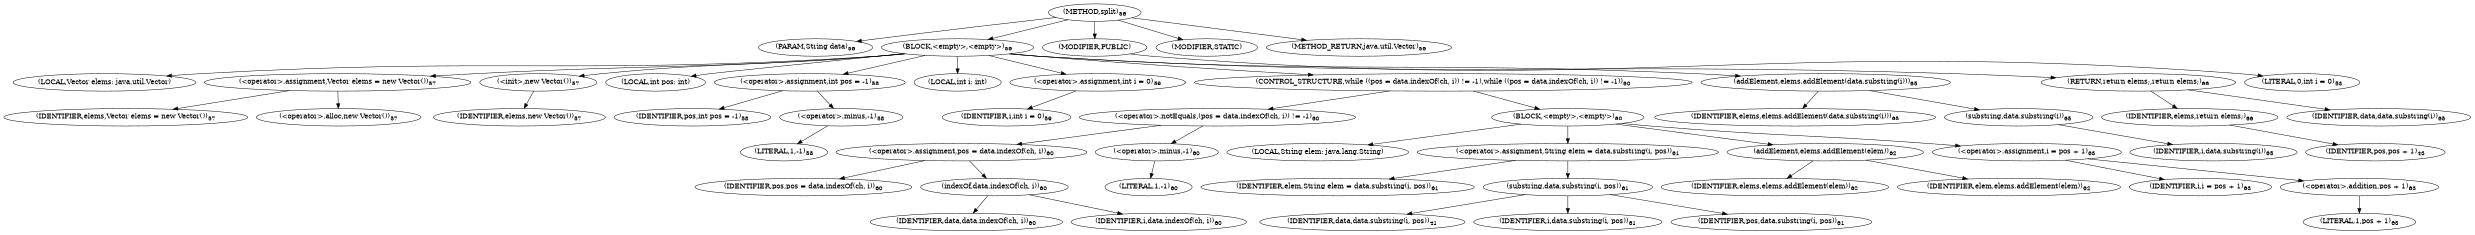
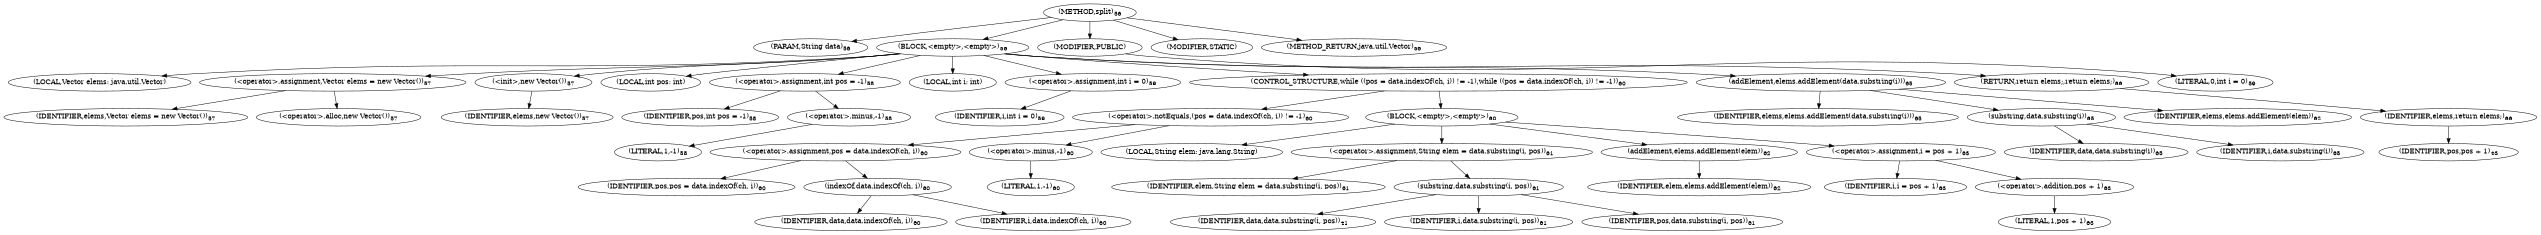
  digraph {
    n1 [label=<(METHOD,split)<SUB>56</SUB>>]
    n2 [label=<(PARAM,String data)<SUB>56</SUB>>]
    n3 [label=<(BLOCK,&lt;empty&gt;,&lt;empty&gt;)<SUB>56</SUB>>]
    n4 [label=<(MODIFIER,PUBLIC)>]
    n5 [label=<(MODIFIER,STATIC)>]
    n6 [label=<(METHOD_RETURN,java.util.Vector)<SUB>56</SUB>>]
    n7 [label=<(LOCAL,Vector elems: java.util.Vector)>]
    n8 [label=<(&lt;operator&gt;.assignment,Vector elems = new Vector())<SUB>57</SUB>>]
    n9 [label=<(&lt;init&gt;,new Vector())<SUB>57</SUB>>]
    n10 [label=<(LOCAL,int pos: int)>]
    n11 [label=<(&lt;operator&gt;.assignment,int pos = -1)<SUB>58</SUB>>]
    n12 [label=<(LOCAL,int i: int)>]
    n13 [label=<(&lt;operator&gt;.assignment,int i = 0)<SUB>59</SUB>>]
    n14 [label=<(CONTROL_STRUCTURE,while ((pos = data.indexOf(ch, i)) != -1),while ((pos = data.indexOf(ch, i)) != -1))<SUB>60</SUB>>]
    n15 [label=<(addElement,elems.addElement(data.substring(i)))<SUB>65</SUB>>]
    n16 [label=<(RETURN,return elems;,return elems;)<SUB>66</SUB>>]
-   n17 [label=<(LITERAL,0,int i = 0)<SUB>53</SUB>>]
+   n17 [label=<(LITERAL,0,int i = 0)<SUB>59</SUB>>]
    n18 [label=<(IDENTIFIER,elems,Vector elems = new Vector())<SUB>57</SUB>>]
    n19 [label=<(&lt;operator&gt;.alloc,new Vector())<SUB>57</SUB>>]
    n20 [label=<(IDENTIFIER,elems,new Vector())<SUB>57</SUB>>]
    n21 [label=<(IDENTIFIER,pos,int pos = -1)<SUB>58</SUB>>]
    n22 [label=<(&lt;operator&gt;.minus,-1)<SUB>58</SUB>>]
    n23 [label=<(IDENTIFIER,i,int i = 0)<SUB>59</SUB>>]
    n24 [label=<(&lt;operator&gt;.notEquals,(pos = data.indexOf(ch, i)) != -1)<SUB>60</SUB>>]
    n25 [label=<(BLOCK,&lt;empty&gt;,&lt;empty&gt;)<SUB>60</SUB>>]
    n26 [label=<(IDENTIFIER,elems,elems.addElement(data.substring(i)))<SUB>65</SUB>>]
    n27 [label=<(substring,data.substring(i))<SUB>65</SUB>>]
    n28 [label=<(IDENTIFIER,elems,return elems;)<SUB>66</SUB>>]
    n29 [label=<(LITERAL,1,-1)<SUB>58</SUB>>]
    n30 [label=<(&lt;operator&gt;.assignment,pos = data.indexOf(ch, i))<SUB>60</SUB>>]
    n31 [label=<(&lt;operator&gt;.minus,-1)<SUB>60</SUB>>]
    n32 [label=<(LOCAL,String elem: java.lang.String)>]
    n33 [label=<(&lt;operator&gt;.assignment,String elem = data.substring(i, pos))<SUB>61</SUB>>]
    n34 [label=<(addElement,elems.addElement(elem))<SUB>62</SUB>>]
    n35 [label=<(&lt;operator&gt;.assignment,i = pos + 1)<SUB>63</SUB>>]
    n36 [label=<(IDENTIFIER,pos,pos = data.indexOf(ch, i))<SUB>60</SUB>>]
    n37 [label=<(indexOf,data.indexOf(ch, i))<SUB>60</SUB>>]
    n38 [label=<(LITERAL,1,-1)<SUB>60</SUB>>]
    n39 [label=<(IDENTIFIER,data,data.indexOf(ch, i))<SUB>60</SUB>>]
    n40 [label=<(IDENTIFIER,i,data.indexOf(ch, i))<SUB>60</SUB>>]
    n41 [label=<(IDENTIFIER,elem,String elem = data.substring(i, pos))<SUB>61</SUB>>]
    n42 [label=<(substring,data.substring(i, pos))<SUB>61</SUB>>]
    n43 [label=<(IDENTIFIER,elems,elems.addElement(elem))<SUB>62</SUB>>]
    n44 [label=<(IDENTIFIER,elem,elems.addElement(elem))<SUB>62</SUB>>]
    n45 [label=<(IDENTIFIER,i,i = pos + 1)<SUB>63</SUB>>]
    n46 [label=<(&lt;operator&gt;.addition,pos + 1)<SUB>63</SUB>>]
    n47 [label=<(IDENTIFIER,data,data.substring(i, pos))<SUB>41</SUB>>]
    n48 [label=<(IDENTIFIER,i,data.substring(i, pos))<SUB>61</SUB>>]
    n49 [label=<(IDENTIFIER,pos,data.substring(i, pos))<SUB>61</SUB>>]
    n50 [label=<(LITERAL,1,pos + 1)<SUB>63</SUB>>]
    n51 [label=<(IDENTIFIER,pos,pos + 1)<SUB>43</SUB>>]
    n52 [label=<(IDENTIFIER,data,data.substring(i))<SUB>65</SUB>>]
    n53 [label=<(IDENTIFIER,i,data.substring(i))<SUB>65</SUB>>]
    n1 -> n2
    n1 -> n3
    n1 -> n4
    n1 -> n5
    n1 -> n6
    n3 -> n7
    n3 -> n8
    n3 -> n9
    n3 -> n10
    n3 -> n11
    n3 -> n12
    n3 -> n13
    n3 -> n14
    n3 -> n15
    n3 -> n16
    n4 -> n17
    n8 -> n18
    n8 -> n19
    n9 -> n20
    n11 -> n21
    n11 -> n22
    n13 -> n23
    n14 -> n24
    n14 -> n25
    n15 -> n26
    n15 -> n27
    n16 -> n28
    n22 -> n29
    n24 -> n30
    n24 -> n31
    n25 -> n32
    n25 -> n33
    n25 -> n34
    n25 -> n35
-   n16 -> n52
+   n27 -> n52
    n27 -> n53
    n28 -> n51
    n30 -> n36
    n30 -> n37
    n31 -> n38
    n33 -> n41
    n33 -> n42
-   n34 -> n43
+   n15 -> n43
    n34 -> n44
    n35 -> n45
    n35 -> n46
    n37 -> n39
    n37 -> n40
    n42 -> n47
    n42 -> n48
    n42 -> n49
    n46 -> n50
  }
